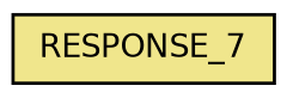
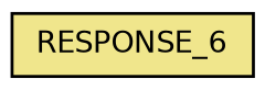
  digraph {
    rankdir=LR
-   n1 [color=black fillcolor=khaki fontname=Helvetica fontsize=10 height=0.2 label=RESPONSE_7 shape=record style=filled width=0.4]
+   n1 [color=black fillcolor=khaki fontname=Helvetica fontsize=10 height=0.2 label=RESPONSE_6 shape=record style=filled width=0.4]
  }
